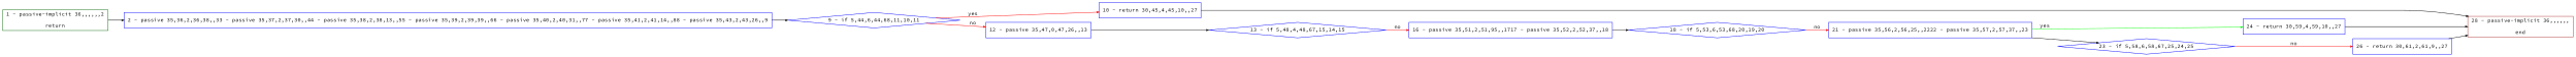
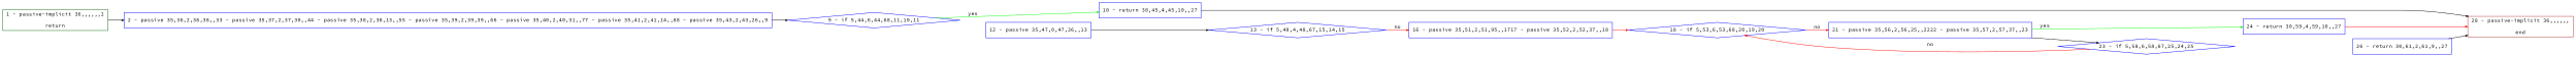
  digraph {
    bgcolor=white
    compound=true
    fillcolor="#FFFFCC"
    fontname="Source Code Pro"
    fontsize=12
    pack=true
    packmode=clust
    rankdir=LR
    style="rounded,filled"
    node [color="#0000ff" compound=true fillcolor="#ffffff" fixedsize=false fontname="Source Code Pro" fontsize=12 node_initialized=no shape=box style=filled]
    edge [arrowhead=normal arrowsize=0.5 arrowtail=none color="#000000" compound=true dir=forward fontcolor=black fontname="Source Code Pro" fontsize=12]
    n1 [label="2 - passive 35,36,2,36,38,,33 - passive 35,37,2,37,30,,44 - passive 35,38,2,38,13,,55 - passive 35,39,2,39,39,,66 - passive 35,40,2,40,31,,77 - passive 35,41,2,41,14,,88 - passive 35,43,2,43,26,,9"]
    n2 [label="9 - if 5,44,6,44,68,11,10,11" shape=diamond]
    n3 [label="10 - return 30,45,4,45,10,,27"]
    n4 [label="12 - passive 35,47,0,47,26,,13"]
    n5 [color="#006400" label="1 - passive-implicit 36,,,,,,2\n\nreturn"]
    n6 [color="#a52a2a" label="28 - passive-implicit 36,,,,,,\n\nend"]
    n7 [label="13 - if 5,48,4,48,67,15,14,15" shape=diamond]
    n8 [label="16 - passive 35,51,2,51,95,,1717 - passive 35,52,2,52,37,,18"]
    n9 [label="18 - if 5,53,6,53,68,20,19,20" shape=diamond]
    n10 [label="21 - passive 35,56,2,56,25,,2222 - passive 35,57,2,57,37,,23"]
    n11 [label="23 - if 5,58,6,58,67,25,24,25" shape=diamond]
    n12 [label="24 - return 30,59,4,59,10,,27"]
    n13 [label="26 - return 30,61,2,61,9,,27"]
    n1 -> n2
-   n2 -> n3 [color="#ff0000" label=yes]
-   n2 -> n4 [color="#ff0000" label=no]
+   n2 -> n3 [color="#00ff00" label=yes]
    n3 -> n6
    n4 -> n7
    n5 -> n1
    n7 -> n8 [color="#ff0000" label=no]
-   n8 -> n9
+   n8 -> n9 [color="#ff0000"]
    n9 -> n10 [color="#ff0000" label=no]
    n10 -> n11
    n10 -> n12 [color="#00ff00" label=yes]
-   n11 -> n13 [color="#ff0000" label=no]
-   n12 -> n6
+   n11 -> n9 [color="#ff0000" label=no]
+   n12 -> n6 [color="#ff0000"]
    n13 -> n6
  }
